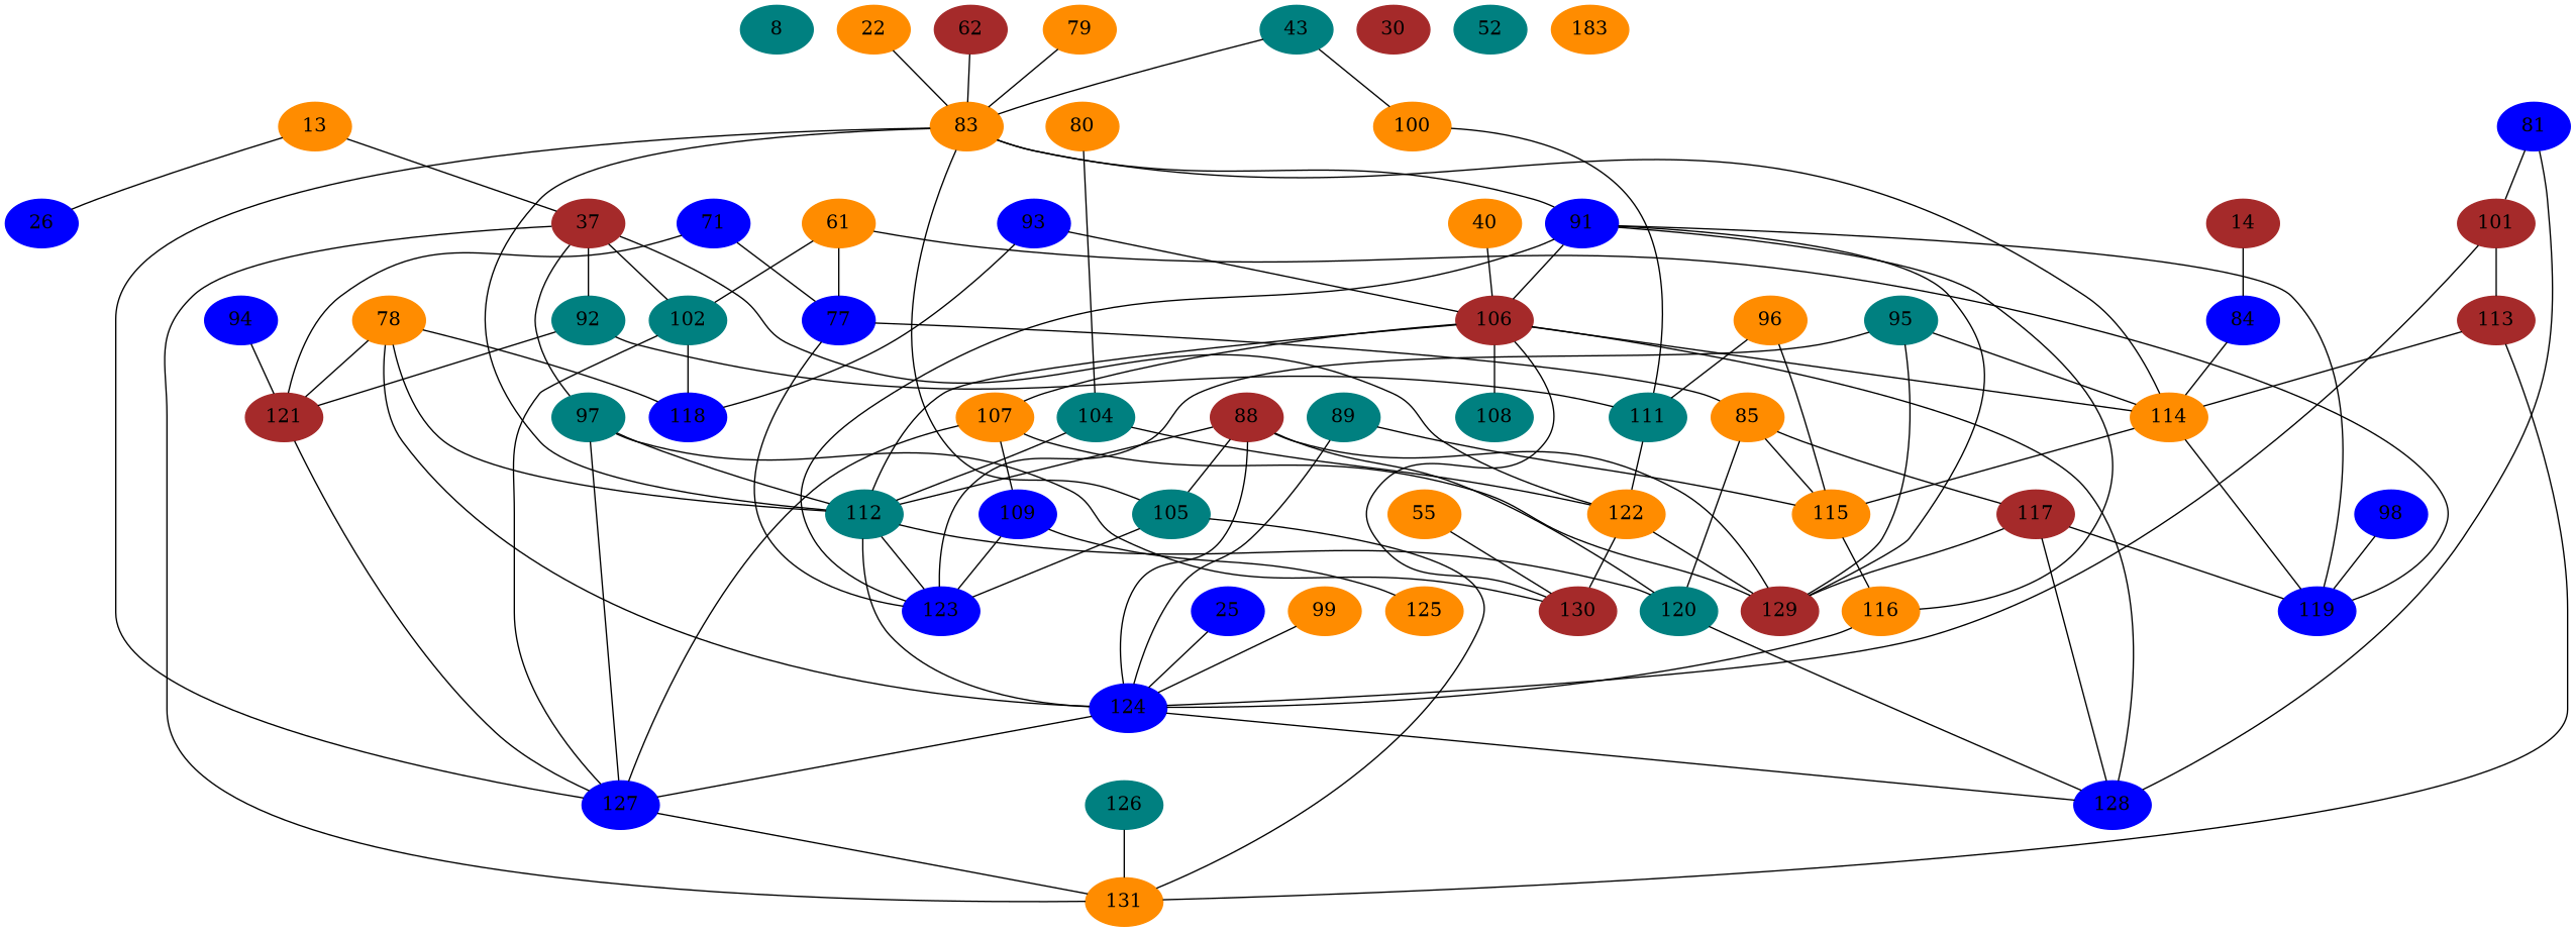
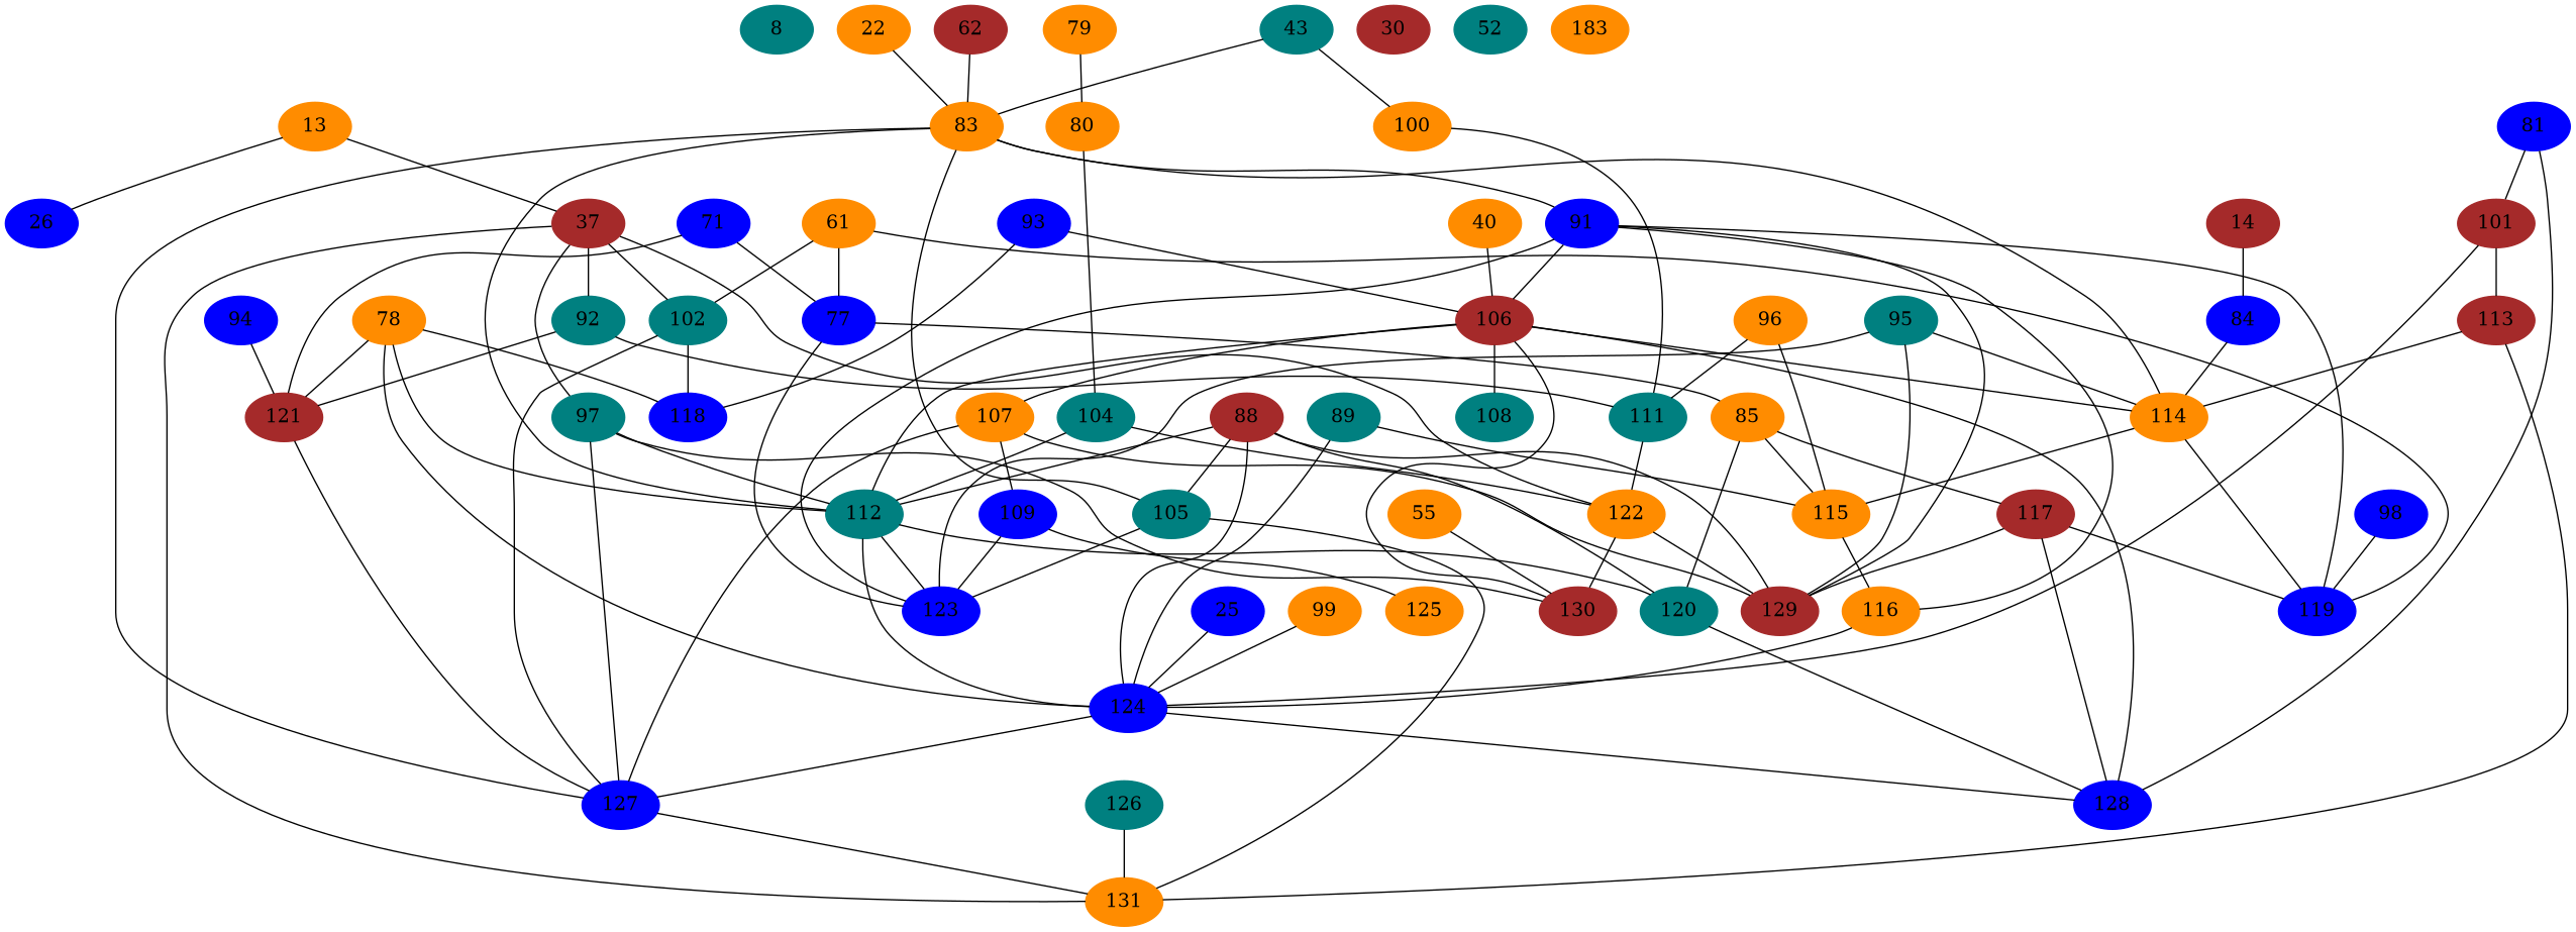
  graph {
    node [color=darkorange style=filled]
    8 [color=teal]
    26 [color=blue]
    13
    37 [color=brown super="+23"]
    92 [color=teal]
    97 [color=teal super="+65"]
    102 [color=teal super="+7"]
    122 [super="+60"]
    131 [super="+46"]
    14 [color=brown]
    84 [color=blue]
    114 [super="+12+29+53"]
    83 [super="+39+20+31"]
    112 [color=teal super="+19+4+87+110"]
    91 [color=blue super="+42+82"]
    105 [color=teal super="+15+28+66"]
    127 [color=blue super="+24+76"]
    22
    124 [color=blue super="+86+73"]
    128 [color=blue super="+58+68"]
    25 [color=blue]
    30 [color=brown]
    121 [color=brown super="+54"]
    111 [color=teal]
    130 [color=brown]
    118 [color=blue]
    129 [color=brown super="+67"]
    106 [color=brown super="+51+90+72"]
    107
    108 [color=teal]
    40
    43 [color=teal]
    100
    52 [color=teal]
    55
    61
    77 [color=blue]
    119 [color=blue super="+50+5"]
    85 [super="+18"]
    123 [color=blue super="+10"]
    62 [color=brown]
    71 [color=blue]
    115 [super="+44+74"]
    117 [color=brown super="+64"]
    120 [color=teal super="+47"]
    78
    79
    104 [color=teal]
    80
    81 [color=blue super="+17+49"]
    101 [color=brown]
    113 [color=brown super="+59"]
    116 [super="+6+33"]
    109 [color=blue super="+32"]
    88 [color=brown super="+75"]
    89 [color=teal]
    93 [color=blue]
    94 [color=blue]
    95 [color=teal]
    96
    98 [color=blue]
    99
    n63 [label=183]
    125
    126 [color=teal]
    13 -- 26
    13 -- 37
    37 -- 92
    37 -- 97
    37 -- 102 [weight=2]
    37 -- 122
    37 -- 131
    92 -- 121
    92 -- 111
    97 -- 112
    97 -- 127
    97 -- 130
    102 -- 127
    102 -- 118
    122 -- 130
    122 -- 129
    14 -- 84
    84 -- 114
    114 -- 119 [weight=2]
    114 -- 115
    83 -- 114 [weight=2]
    83 -- 112 [weight=2]
    83 -- 91
    83 -- 105
    83 -- 127 [weight=2]
    112 -- 124
    112 -- 123
    112 -- 120
    91 -- 129
    91 -- 106
    91 -- 119 [weight=2]
    91 -- 123
    91 -- 116
    105 -- 131
    105 -- 123
    127 -- 131
    22 -- 83
    124 -- 127 [weight=3]
    124 -- 128
    25 -- 124
    121 -- 127
    111 -- 122
    106 -- 114 [weight=2]
    106 -- 112 [weight=2]
    106 -- 128
    106 -- 130
    106 -- 107
    106 -- 108
    107 -- 127
    107 -- 129
    107 -- 109
    40 -- 106
    43 -- 83
    43 -- 100
    100 -- 111
    55 -- 130
    61 -- 102
    61 -- 77
    61 -- 119
    77 -- 85
    77 -- 123 [weight=2]
    85 -- 115
    85 -- 117
    85 -- 120
    62 -- 83
    71 -- 121
    71 -- 77
    115 -- 116
    117 -- 128 [weight=2]
    117 -- 129
    117 -- 119
    120 -- 128
    78 -- 112
    78 -- 124
    78 -- 121
    78 -- 118
-   79 -- 83
+   79 -- 80
    104 -- 122
    104 -- 112
    80 -- 104
    81 -- 128
    81 -- 101
    101 -- 124
    101 -- 113
    113 -- 131
    113 -- 114
    116 -- 124
    109 -- 123
    109 -- 125
    88 -- 112
    88 -- 105
    88 -- 124
    88 -- 129
    88 -- 120
    89 -- 124
    89 -- 115
    93 -- 118
    93 -- 106
    94 -- 121
    95 -- 114
    95 -- 129
    95 -- 123
    96 -- 111
    96 -- 115
    98 -- 119
    99 -- 124
    126 -- 131
  }
